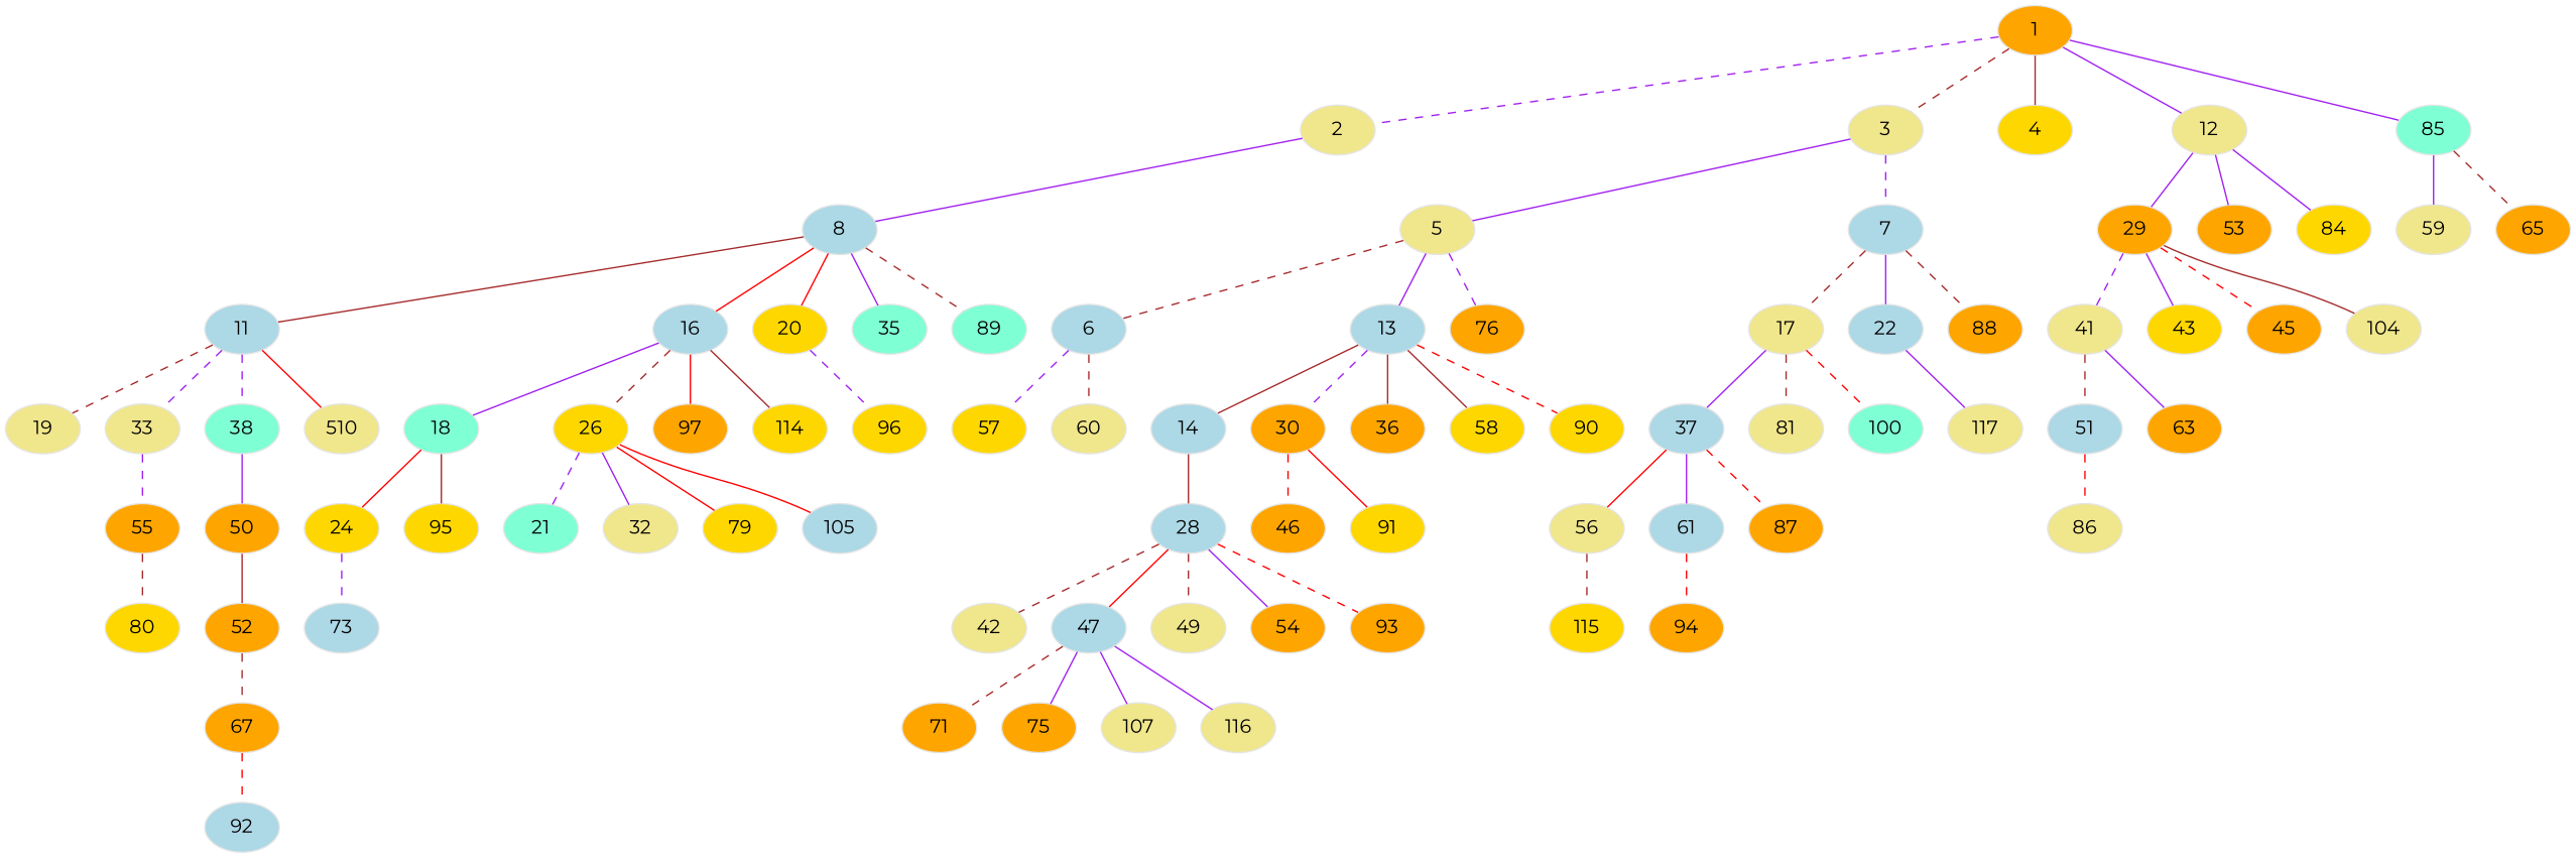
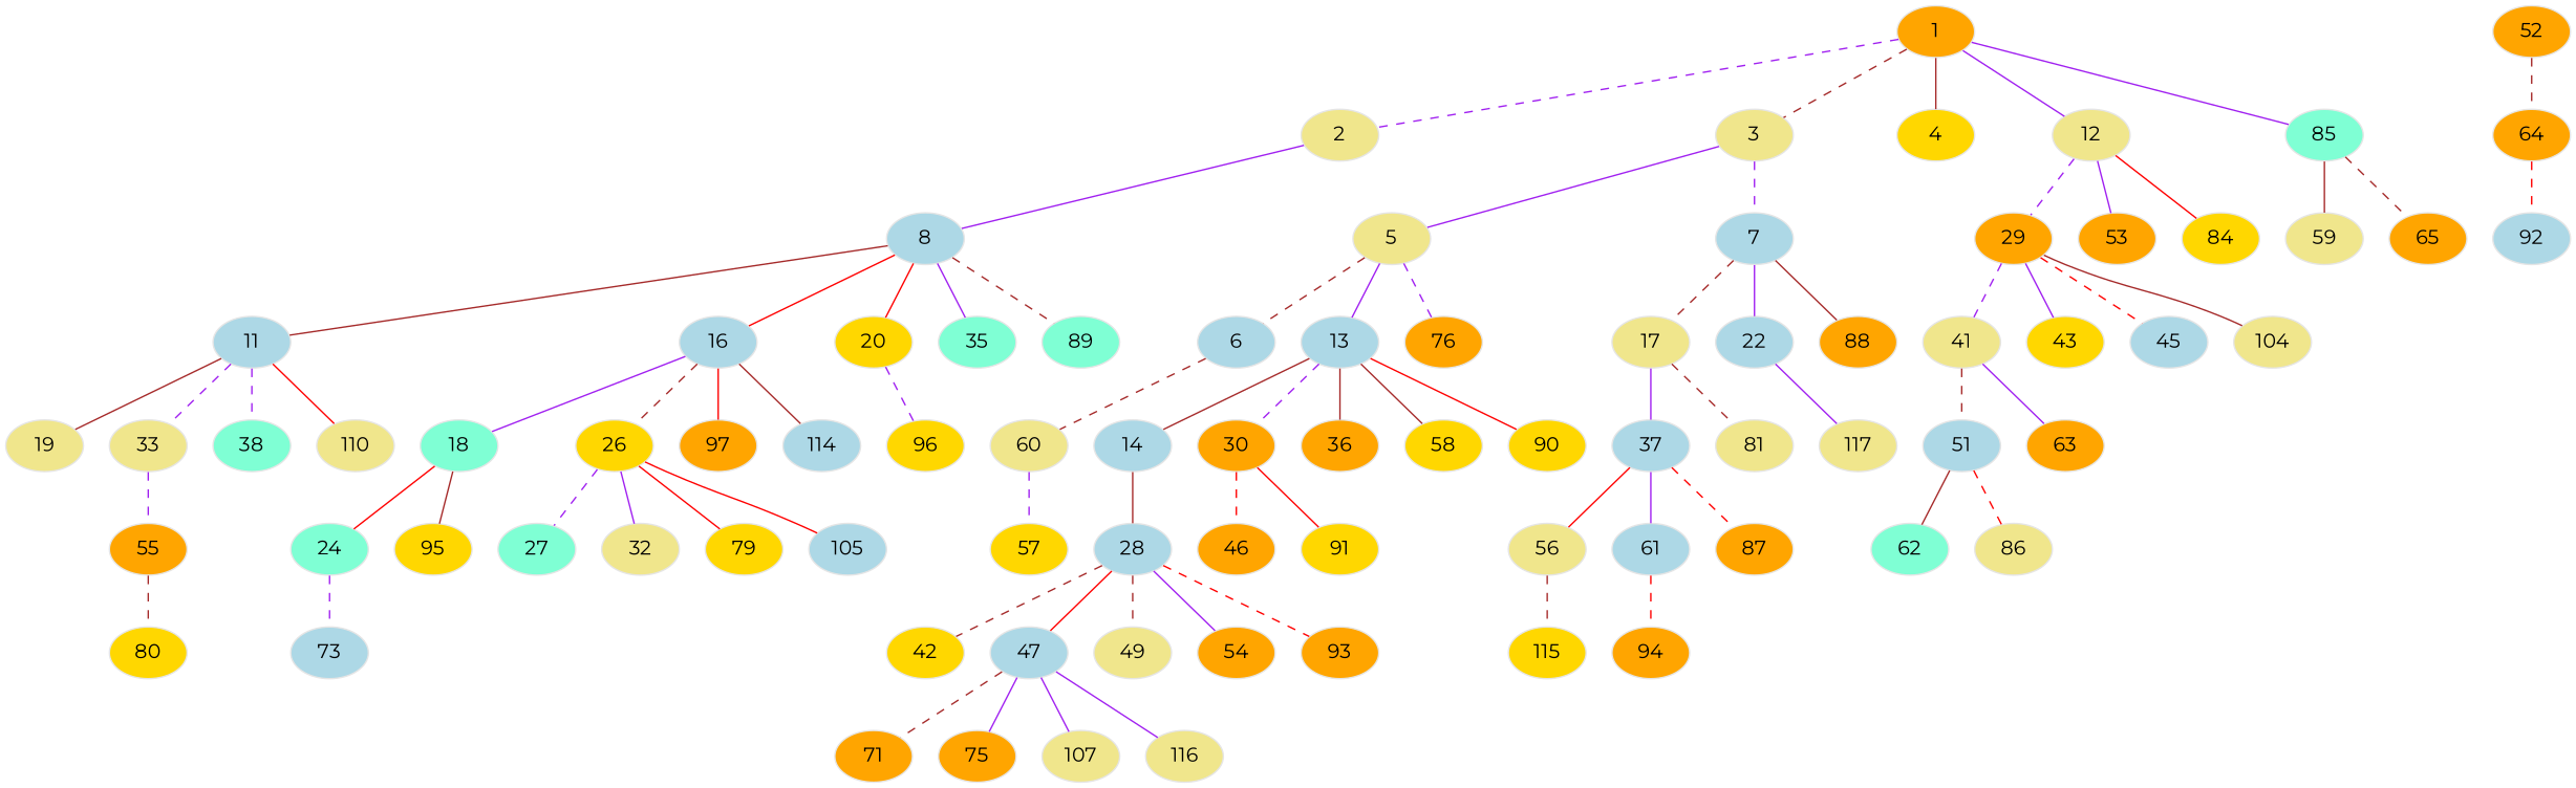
  graph {
    fontname=Montserrat
    node [color=gray90 fillcolor=khaki fontname=Montserrat style=filled]
    edge [color=purple fontname=Montserrat style=solid]
    2
    1 [fillcolor=orange]
    3 [super="+83"]
    4 [fillcolor=gold super="+31"]
    12 [super="+119"]
    n6 [fillcolor=aquamarine label=85 super="+70"]
    8 [fillcolor=lightblue super="+9"]
    5 [super="+60"]
    7 [fillcolor=lightblue super="+10"]
    29 [fillcolor=orange super="+78"]
    53 [fillcolor=orange]
    84 [fillcolor=gold]
    59
    65 [fillcolor=orange]
    11 [fillcolor=lightblue super="+74"]
    16 [fillcolor=lightblue super="+25"]
    20 [fillcolor=gold]
    35 [fillcolor=aquamarine]
    89 [fillcolor=aquamarine]
    6 [fillcolor=lightblue super="+23"]
    13 [fillcolor=lightblue super="+34"]
    76 [fillcolor=orange super="+108"]
    17 [super="+72"]
    22 [fillcolor=lightblue]
    88 [fillcolor=orange]
    57 [fillcolor=gold super="+64"]
    n27 [label=60]
    14 [fillcolor=lightblue super="+21"]
    30 [fillcolor=orange super="+44"]
    36 [fillcolor=orange super="+102"]
    58 [fillcolor=gold]
    90 [fillcolor=gold super="+109"]
    37 [fillcolor=lightblue super="+61"]
    81
-   100 [fillcolor=aquamarine]
    117
    19
    33
    38 [fillcolor=aquamarine super="+48"]
-   110 [label=510]
+   110
    18 [fillcolor=aquamarine]
    26 [fillcolor=gold super="+82"]
    97 [fillcolor=orange]
-   114 [fillcolor=gold]
+   114 [fillcolor=lightblue]
    96 [fillcolor=gold super="+112"]
    55 [fillcolor=orange super="+111"]
-   50 [fillcolor=orange super="+113"]
    41
    43 [fillcolor=gold]
-   45 [fillcolor=orange]
+   45 [fillcolor=lightblue]
    104 [super="+106"]
    28 [fillcolor=lightblue super="+40"]
    46 [fillcolor=orange]
    91 [fillcolor=gold]
-   42
+   42 [fillcolor=gold]
    47 [fillcolor=lightblue super="+68"]
    49
    54 [fillcolor=orange]
    93 [fillcolor=orange]
-   24 [fillcolor=gold super="+39"]
+   24 [fillcolor=aquamarine super="+39"]
    95 [fillcolor=gold]
-   27 [fillcolor=aquamarine label=21]
+   27 [fillcolor=aquamarine]
    32
    79 [fillcolor=gold super="+98"]
    105 [fillcolor=lightblue]
    56 [super="+99"]
    n67 [fillcolor=lightblue label=61]
    87 [fillcolor=orange]
    73 [fillcolor=lightblue super="+101"]
    71 [fillcolor=orange]
    75 [fillcolor=orange super="+85"]
    107
    116
    51 [fillcolor=lightblue super="+77"]
    63 [fillcolor=orange]
    80 [fillcolor=gold super="+118"]
    115 [fillcolor=gold]
    94 [fillcolor=orange super="+103"]
    52 [fillcolor=orange]
+   62 [fillcolor=aquamarine]
    86
-   67 [fillcolor=orange]
+   67 [fillcolor=orange label=64]
    92 [fillcolor=lightblue]
    2 -- 8
    1 -- 2 [style=dashed]
    1 -- 3 [color=brown style=dashed]
    1 -- 4 [color=brown]
    1 -- 12
    1 -- n6
    3 -- 5
    3 -- 7 [style=dashed]
-   12 -- 29
+   12 -- 29 [style=dashed]
    12 -- 53
-   12 -- 84
-   n6 -- 59
+   12 -- 84 [color=red]
+   n6 -- 59 [color=brown]
    n6 -- 65 [color=brown style=dashed]
    8 -- 11 [color=brown]
    8 -- 16 [color=red]
    8 -- 20 [color=red]
    8 -- 35
    8 -- 89 [color=brown style=dashed]
    5 -- 6 [color=brown style=dashed]
    5 -- 13
    5 -- 76 [style=dashed]
    7 -- 17 [color=brown style=dashed]
    7 -- 22
-   7 -- 88 [color=brown style=dashed]
+   7 -- 88 [color=brown]
    29 -- 41 [style=dashed]
    29 -- 43
    29 -- 45 [color=red style=dashed]
    29 -- 104 [color=brown]
-   11 -- 19 [color=brown style=dashed]
+   11 -- 19 [color=brown]
    11 -- 33 [style=dashed]
    11 -- 38 [style=dashed]
    11 -- 110 [color=red]
    16 -- 18
    16 -- 26 [color=brown style=dashed]
    16 -- 97 [color=red]
    16 -- 114 [color=brown]
    20 -- 96 [style=dashed]
-   6 -- 57 [style=dashed]
+   n27 -- 57 [style=dashed]
    6 -- n27 [color=brown style=dashed]
    13 -- 14 [color=brown]
    13 -- 30 [style=dashed]
    13 -- 36 [color=brown]
    13 -- 58 [color=brown]
-   13 -- 90 [color=red style=dashed]
+   13 -- 90 [color=red]
    17 -- 37
    17 -- 81 [color=brown style=dashed]
-   17 -- 100 [color=red style=dashed]
    22 -- 117
    14 -- 28 [color=brown]
    30 -- 46 [color=red style=dashed]
    30 -- 91 [color=red]
    37 -- 56 [color=red]
    37 -- n67
    37 -- 87 [color=red style=dashed]
    33 -- 55 [style=dashed]
-   38 -- 50
    18 -- 24 [color=red]
    18 -- 95 [color=brown]
    26 -- 27 [style=dashed]
    26 -- 32
    26 -- 79 [color=red]
    26 -- 105 [color=red]
    55 -- 80 [color=brown style=dashed]
-   50 -- 52 [color=brown]
    41 -- 51 [color=brown style=dashed]
    41 -- 63
    28 -- 42 [color=brown style=dashed]
    28 -- 47 [color=red]
    28 -- 49 [color=brown style=dashed]
    28 -- 54
    28 -- 93 [color=red style=dashed]
    47 -- 71 [color=brown style=dashed]
    47 -- 75
    47 -- 107
    47 -- 116
    24 -- 73 [style=dashed]
    56 -- 115 [color=brown style=dashed]
    n67 -- 94 [color=red style=dashed]
+   51 -- 62 [color=brown]
    51 -- 86 [color=red style=dashed]
    52 -- 67 [color=brown style=dashed]
    67 -- 92 [color=red style=dashed]
  }
